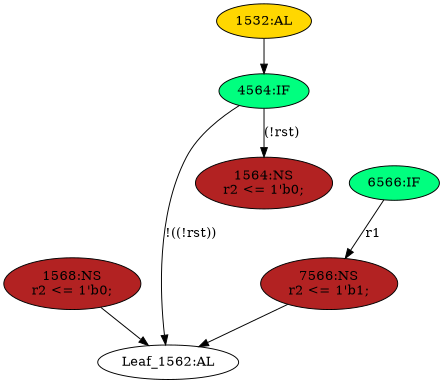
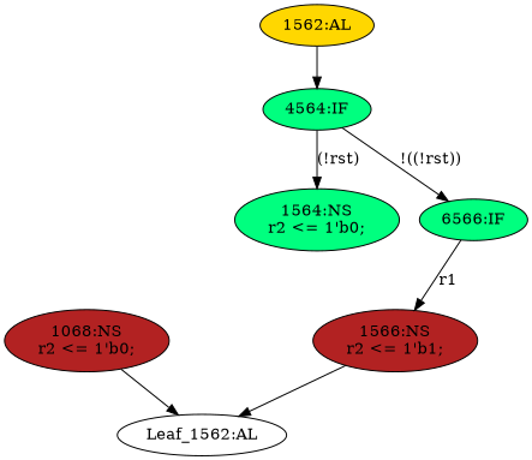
  strict digraph {
    node [fillcolor=firebrick statements="[]" style=filled typ=NonblockingSubstitution]
    edge [cond="[]" lineno=None]
-   n1 [ast="<pyverilog.vparser.ast.NonblockingSubstitution object at 0x7f0a38d97410>" label="1568:NS\nr2 <= 1'b0;" statements="[<pyverilog.vparser.ast.NonblockingSubstitution object at 0x7f0a38d97410>]"]
+   n1 [ast="<pyverilog.vparser.ast.NonblockingSubstitution object at 0x7f0a38d97410>" label="1068:NS\nr2 <= 1'b0;" statements="[<pyverilog.vparser.ast.NonblockingSubstitution object at 0x7f0a38d97410>]"]
    n2 [def_var="['r2']" label="Leaf_1562:AL" fillcolor="" statements="" style="" typ=""]
-   n3 [ast="<pyverilog.vparser.ast.NonblockingSubstitution object at 0x7f0a38d97550>" label="7566:NS\nr2 <= 1'b1;" statements="[<pyverilog.vparser.ast.NonblockingSubstitution object at 0x7f0a38d97550>]"]
-   n4 [ast="<pyverilog.vparser.ast.Always object at 0x7f0a38d97690>" clk_sens=False fillcolor=gold label="1532:AL" sens="['wclk']" typ=Always use_var="['rst', 'r4', 'r1']"]
+   n3 [ast="<pyverilog.vparser.ast.NonblockingSubstitution object at 0x7f0a38d97550>" label="1566:NS\nr2 <= 1'b1;" statements="[<pyverilog.vparser.ast.NonblockingSubstitution object at 0x7f0a38d97550>]"]
+   n4 [ast="<pyverilog.vparser.ast.Always object at 0x7f0a38d97690>" clk_sens=False fillcolor=gold label="1562:AL" sens="['wclk']" typ=Always use_var="['rst', 'r4', 'r1']"]
    n5 [ast="<pyverilog.vparser.ast.IfStatement object at 0x7f0a38d97790>" fillcolor=springgreen label="4564:IF" typ=IfStatement]
-   n6 [ast="<pyverilog.vparser.ast.NonblockingSubstitution object at 0x7f0a38d97950>" label="1564:NS\nr2 <= 1'b0;" statements="[<pyverilog.vparser.ast.NonblockingSubstitution object at 0x7f0a38d97950>]"]
+   n6 [ast="<pyverilog.vparser.ast.NonblockingSubstitution object at 0x7f0a38d97950>" fillcolor=springgreen label="1564:NS\nr2 <= 1'b0;" statements="[<pyverilog.vparser.ast.NonblockingSubstitution object at 0x7f0a38d97950>]"]
    n7 [ast="<pyverilog.vparser.ast.IfStatement object at 0x7f0a38d97810>" fillcolor=springgreen label="6566:IF" typ=IfStatement]
    n1 -> n2
    n3 -> n2
    n4 -> n5
    n5 -> n6 [cond="['rst']" label="(!rst)" lineno=1564]
-   n5 -> n2 [cond="['rst']" label="!((!rst))" lineno=1564]
+   n5 -> n7 [cond="['rst']" label="!((!rst))" lineno=1564]
    n7 -> n3 [cond="['r1']" label=r1 lineno=1566]
  }
